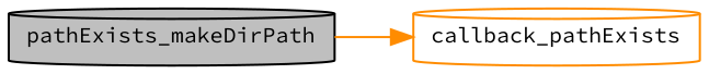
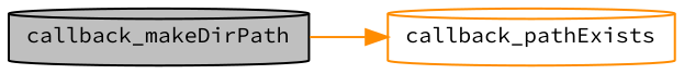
  digraph {
    rankdir=LR
    fontname="Source Code Pro"
    node [fontname="Source Code Pro" fontsize=10 shape=cylinder style=filled]
-   n1 [color=black fillcolor=grey75 fontcolor=black height=0.2 label=pathExists_makeDirPath width=0.4]
+   n1 [color=black fillcolor=grey75 fontcolor=black height=0.2 label=callback_makeDirPath width=0.4]
    n2 [color=darkorange fillcolor=white height=0.2 label=callback_pathExists width=0.4]
    n1 -> n2 [color=darkorange fontname="Source Code Pro" fontsize=10 labelfontname=Helvetica labelfontsize=10 style=solid]
  }
